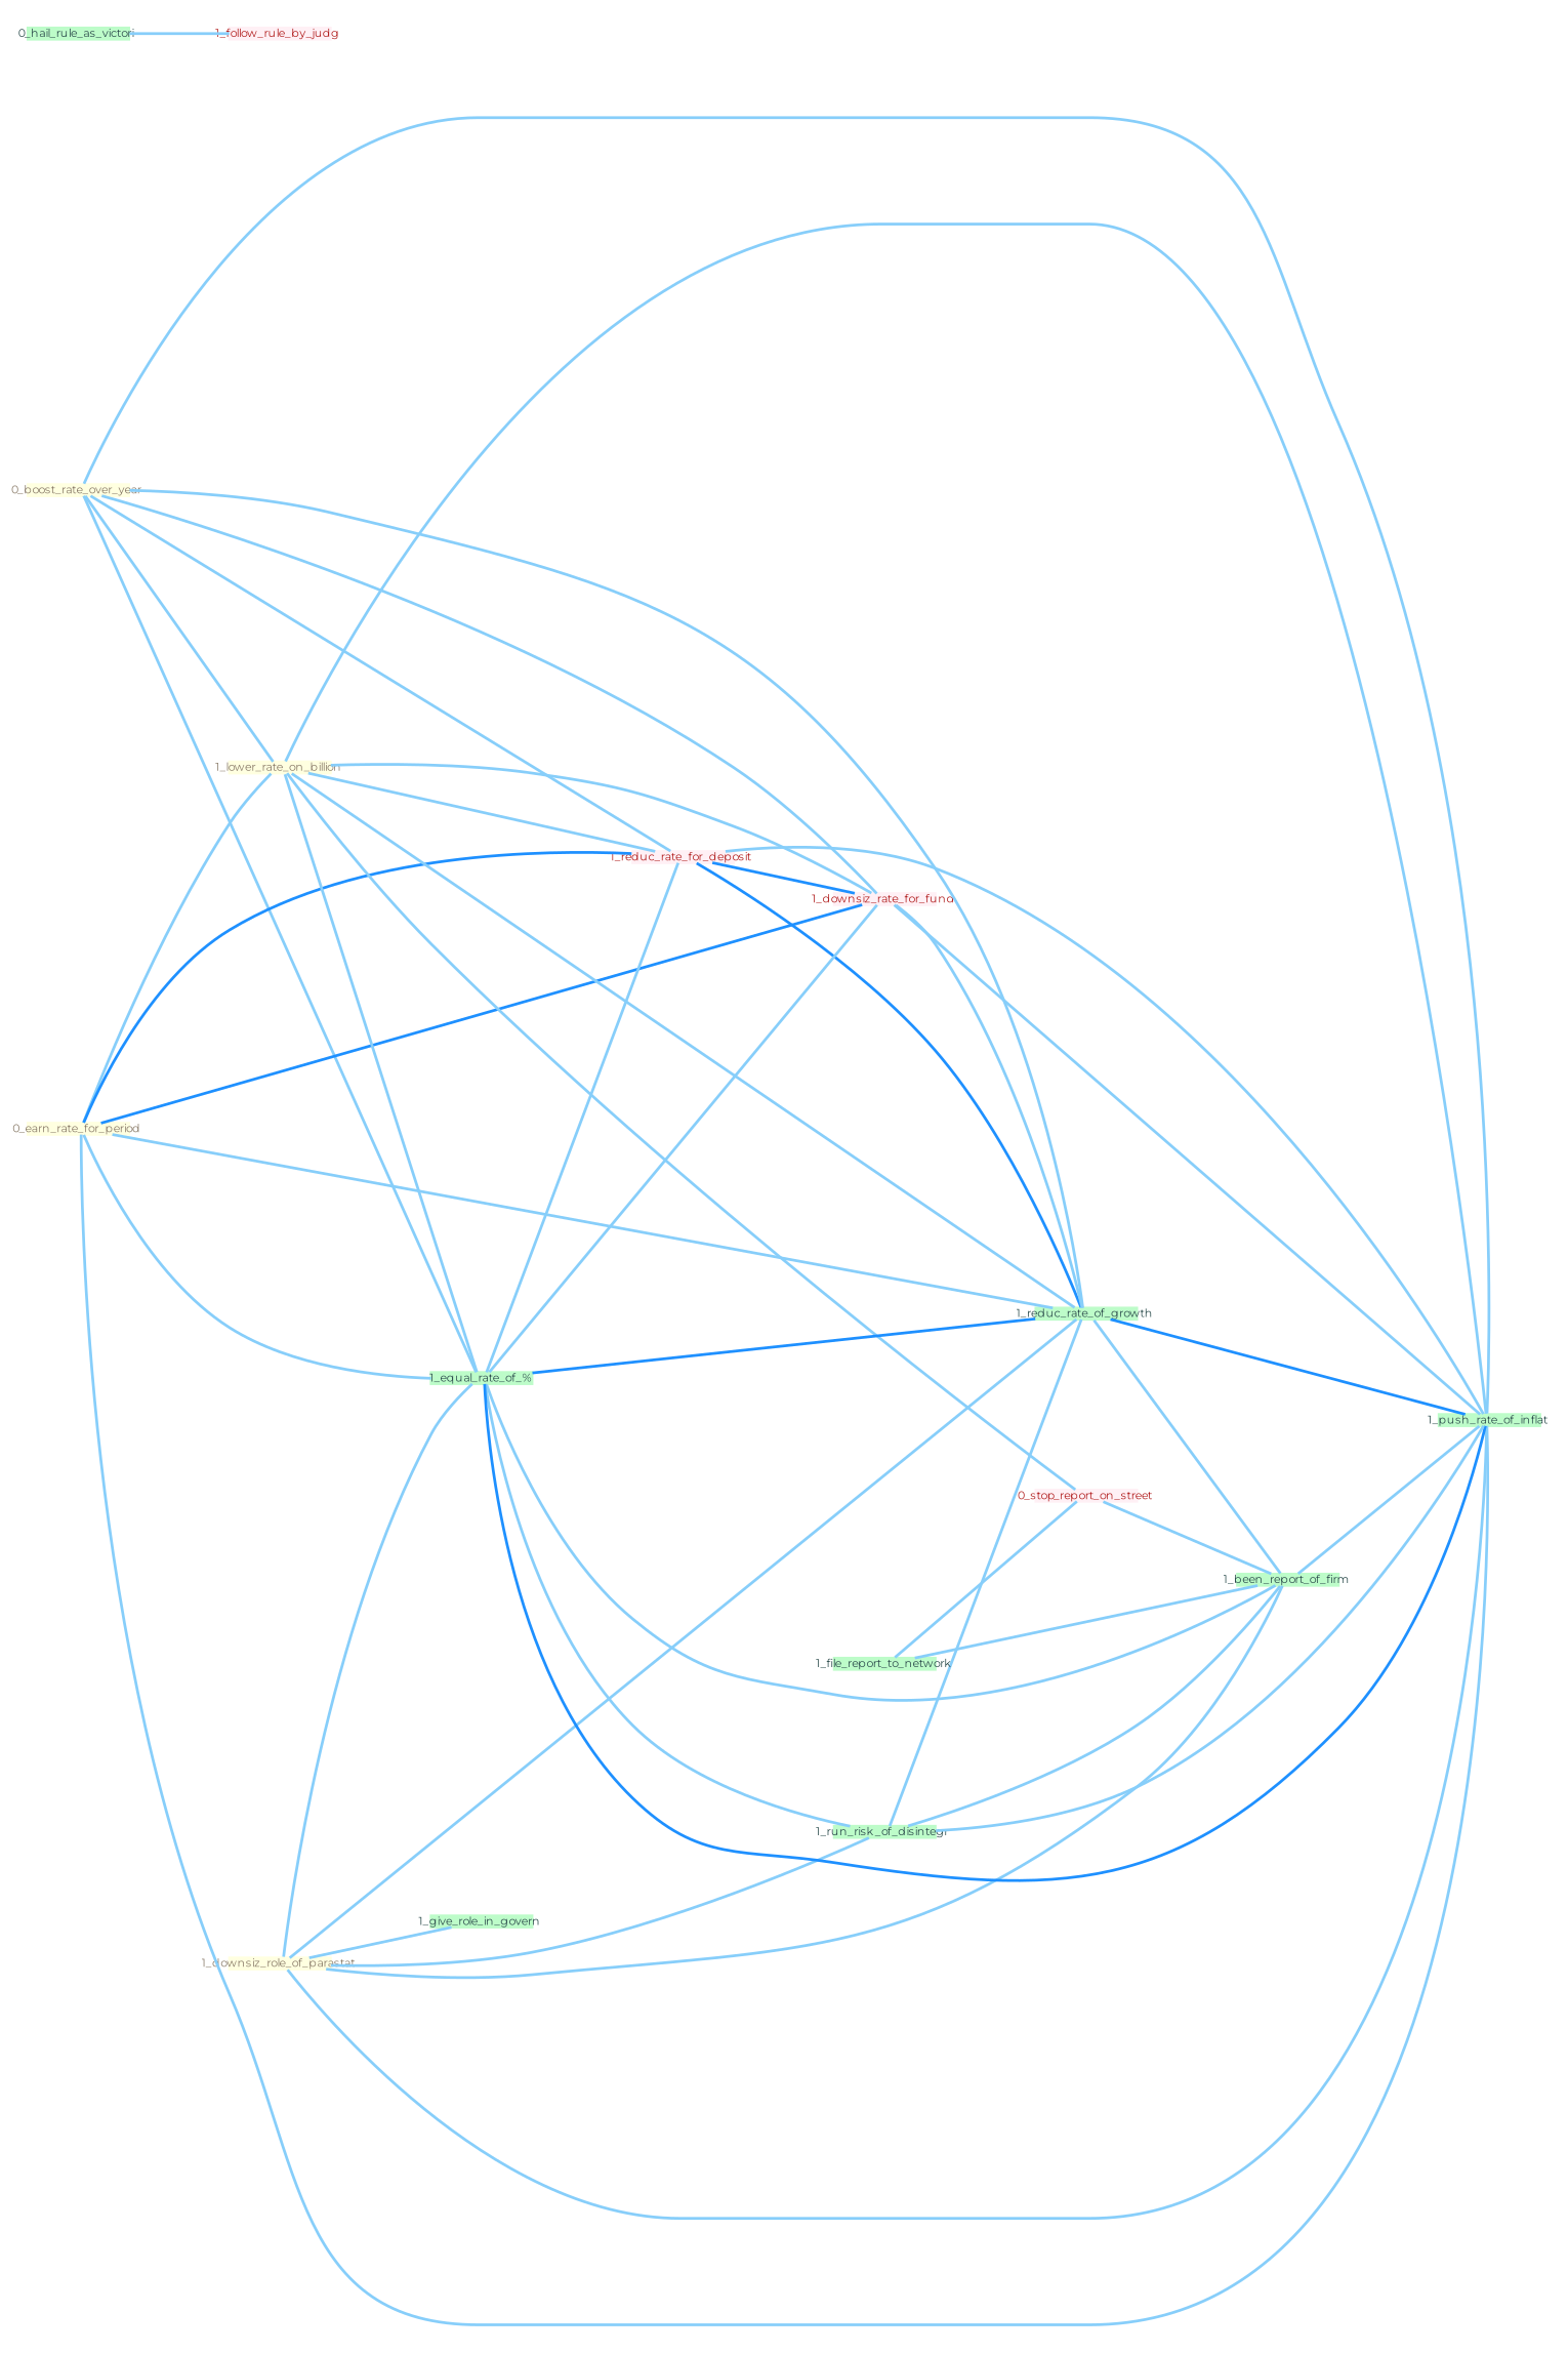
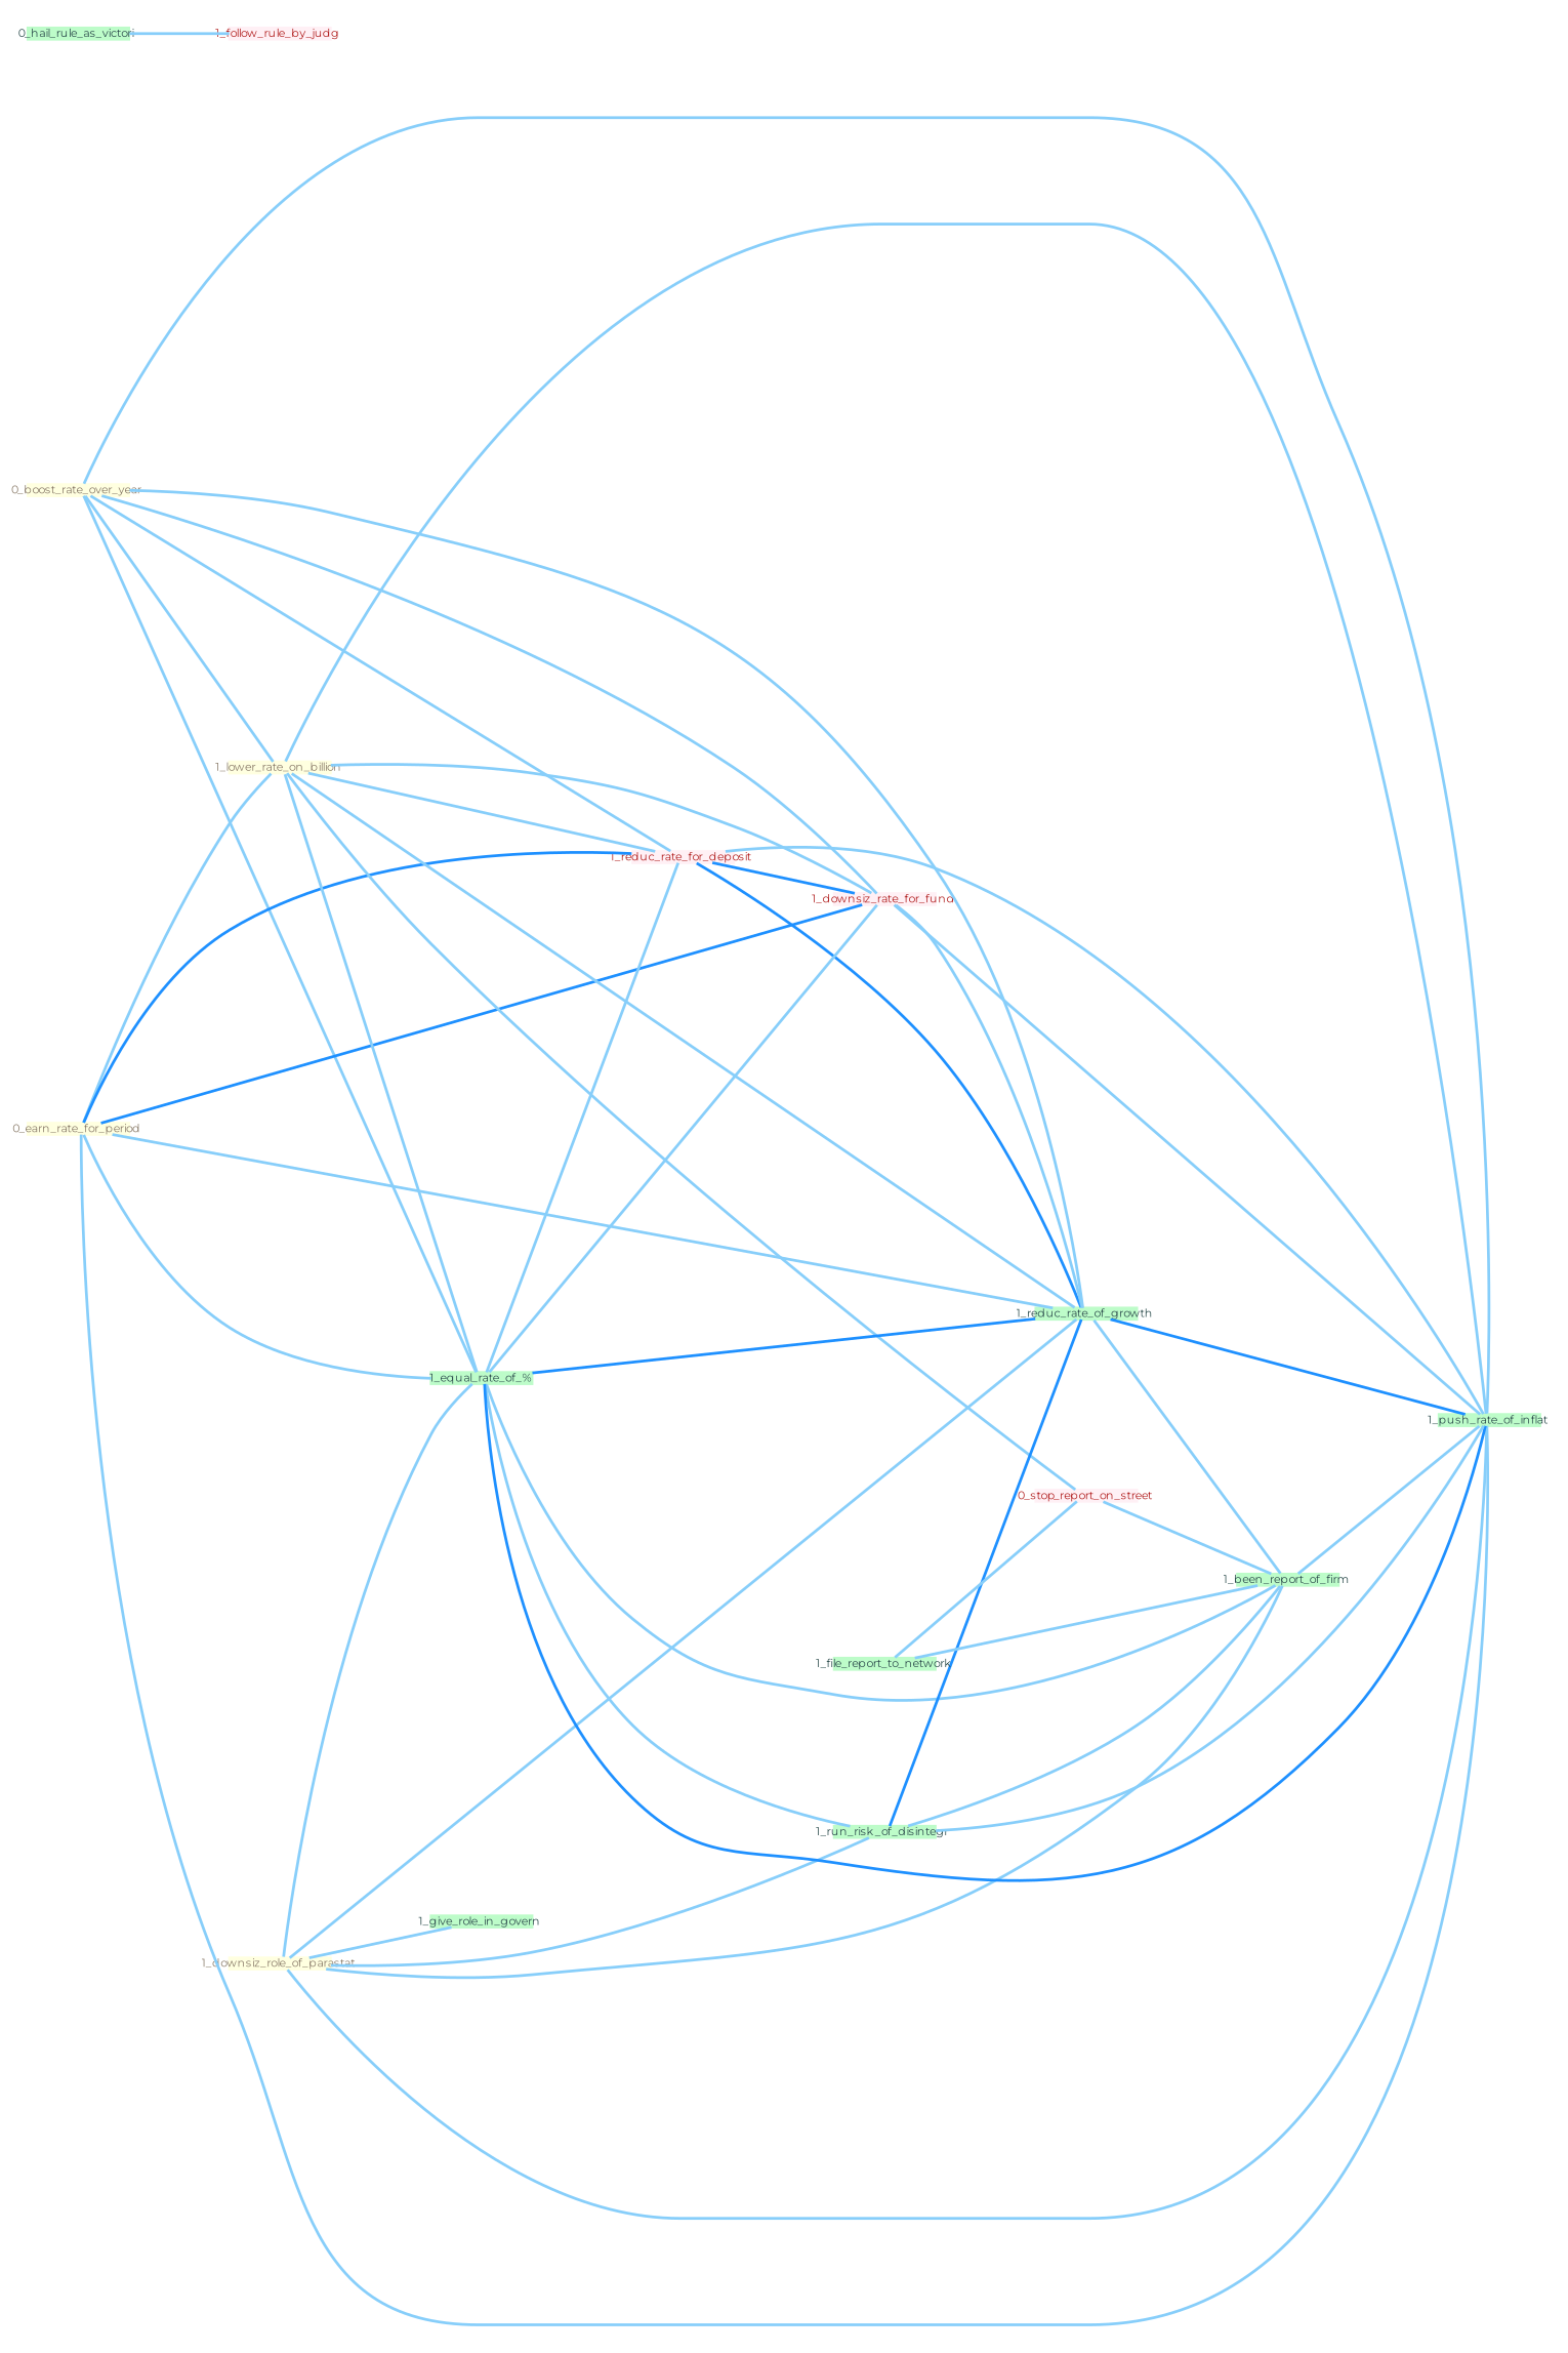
  graph {
    fontname=Montserrat
    rankdir=LR
    node [color="#BDFCC9" fixedsize=true fontcolor="#2f4f4f" fontname=Montserrat fontsize=4 shape=polygon style=filled]
    edge [color="#87cefa" fontname=Montserrat w=1]
    "1_downsiz_role_of_parastat " [color="#ffffe0" fontcolor="#8b7d6b" height=.06 width=.5]
    "0_boost_rate_over_year " [color="#ffffe0" fontcolor="#8b7d6b" height=.06 width=.5]
    "0_earn_rate_for_period " [color="#ffffe0" fontcolor="#8b7d6b" height=.06 width=.5]
    "1_lower_rate_on_billion " [color="#ffffe0" fontcolor="#8b7d6b" height=.06 width=.5]
    "0_stop_report_on_street " [color="#fff0f5" fontcolor="#b22222" height=.06 width=.5]
    "1_reduc_rate_for_deposit " [color="#fff0f5" fontcolor="#b22222" height=.06 width=.5]
    n7 [color="#fff0f5" fontcolor="#b22222" height=.06 label="1_downsiz_rate_for_fund" width=.5]
    "1_follow_rule_by_judg " [color="#fff0f5" fontcolor="#b22222" height=.06 width=.5]
    "1_equal_rate_of_% " [height=.06 width=.5]
    "1_give_role_in_govern " [height=.06 width=.5]
    "1_run_risk_of_disintegr " [height=.06 width=.5]
    "1_reduc_rate_of_growth " [height=.06 width=.5]
    "1_been_report_of_firm " [height=.06 width=.5]
    "1_push_rate_of_inflat " [height=.06 width=.5]
    "1_file_report_to_network " [height=.06 width=.5]
    "0_hail_rule_as_victori " [height=.06 width=.5]
    subgraph sub_1 {
      "1_downsiz_role_of_parastat "
      "0_boost_rate_over_year "
      "0_earn_rate_for_period "
      "1_lower_rate_on_billion "
    }
    subgraph sub_2 {
      "0_stop_report_on_street "
      "1_reduc_rate_for_deposit "
      n7
      "1_follow_rule_by_judg "
    }
    "1_downsiz_role_of_parastat " -- "1_equal_rate_of_% "
    "1_downsiz_role_of_parastat " -- "1_give_role_in_govern "
    "1_downsiz_role_of_parastat " -- "1_run_risk_of_disintegr "
    "1_downsiz_role_of_parastat " -- "1_reduc_rate_of_growth "
    "1_downsiz_role_of_parastat " -- "1_been_report_of_firm "
    "1_downsiz_role_of_parastat " -- "1_push_rate_of_inflat "
    "0_boost_rate_over_year " -- "1_lower_rate_on_billion "
    "0_boost_rate_over_year " -- "1_reduc_rate_for_deposit "
    "0_boost_rate_over_year " -- n7
    "0_boost_rate_over_year " -- "1_equal_rate_of_% "
    "0_boost_rate_over_year " -- "1_reduc_rate_of_growth "
    "0_boost_rate_over_year " -- "1_push_rate_of_inflat "
    "0_earn_rate_for_period " -- "1_lower_rate_on_billion "
    "0_earn_rate_for_period " -- "1_reduc_rate_for_deposit " [color="#1e90ff" w=2]
    "0_earn_rate_for_period " -- n7 [color="#1e90ff" w=2]
    "0_earn_rate_for_period " -- "1_equal_rate_of_% "
    "0_earn_rate_for_period " -- "1_reduc_rate_of_growth "
    "0_earn_rate_for_period " -- "1_push_rate_of_inflat "
    "1_lower_rate_on_billion " -- "0_stop_report_on_street "
    "1_lower_rate_on_billion " -- "1_reduc_rate_for_deposit "
    "1_lower_rate_on_billion " -- n7
    "1_lower_rate_on_billion " -- "1_equal_rate_of_% "
    "1_lower_rate_on_billion " -- "1_reduc_rate_of_growth "
    "1_lower_rate_on_billion " -- "1_push_rate_of_inflat "
    "0_stop_report_on_street " -- "1_been_report_of_firm "
    "1_reduc_rate_for_deposit " -- n7 [color="#1e90ff" w=2]
    "1_reduc_rate_for_deposit " -- "1_reduc_rate_of_growth " [color="#1e90ff" w=2]
    "1_reduc_rate_for_deposit " -- "1_push_rate_of_inflat "
    n7 -- "1_reduc_rate_of_growth "
    n7 -- "1_push_rate_of_inflat "
    "1_equal_rate_of_% " -- "1_reduc_rate_for_deposit "
    "1_equal_rate_of_% " -- n7
    "1_equal_rate_of_% " -- "1_run_risk_of_disintegr "
    "1_equal_rate_of_% " -- "1_reduc_rate_of_growth " [color="#1e90ff" w=2]
    "1_equal_rate_of_% " -- "1_been_report_of_firm "
    "1_equal_rate_of_% " -- "1_push_rate_of_inflat " [color="#1e90ff" w=2]
-   "1_run_risk_of_disintegr " -- "1_reduc_rate_of_growth "
+   "1_run_risk_of_disintegr " -- "1_reduc_rate_of_growth " [color="#1e90ff"]
    "1_run_risk_of_disintegr " -- "1_been_report_of_firm "
    "1_run_risk_of_disintegr " -- "1_push_rate_of_inflat "
    "1_reduc_rate_of_growth " -- "1_been_report_of_firm "
    "1_reduc_rate_of_growth " -- "1_push_rate_of_inflat " [color="#1e90ff" w=2]
    "1_been_report_of_firm " -- "1_push_rate_of_inflat "
    "1_file_report_to_network " -- "0_stop_report_on_street "
    "1_file_report_to_network " -- "1_been_report_of_firm "
    "0_hail_rule_as_victori " -- "1_follow_rule_by_judg "
  }
